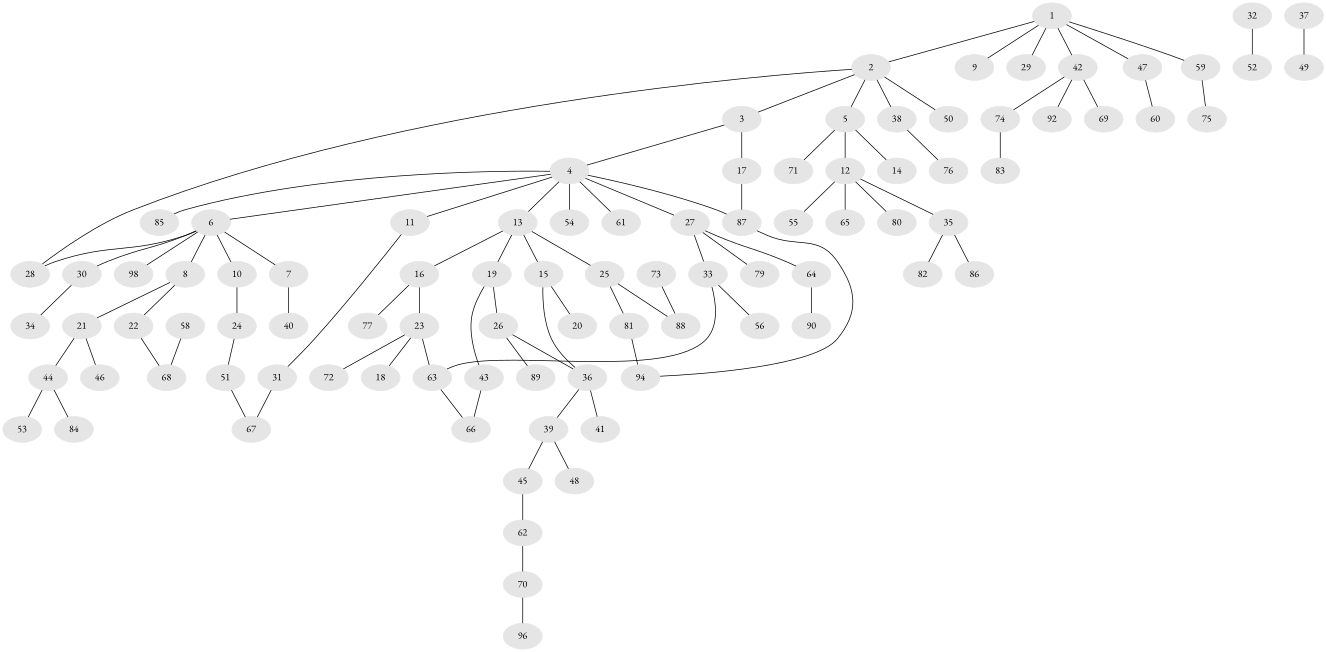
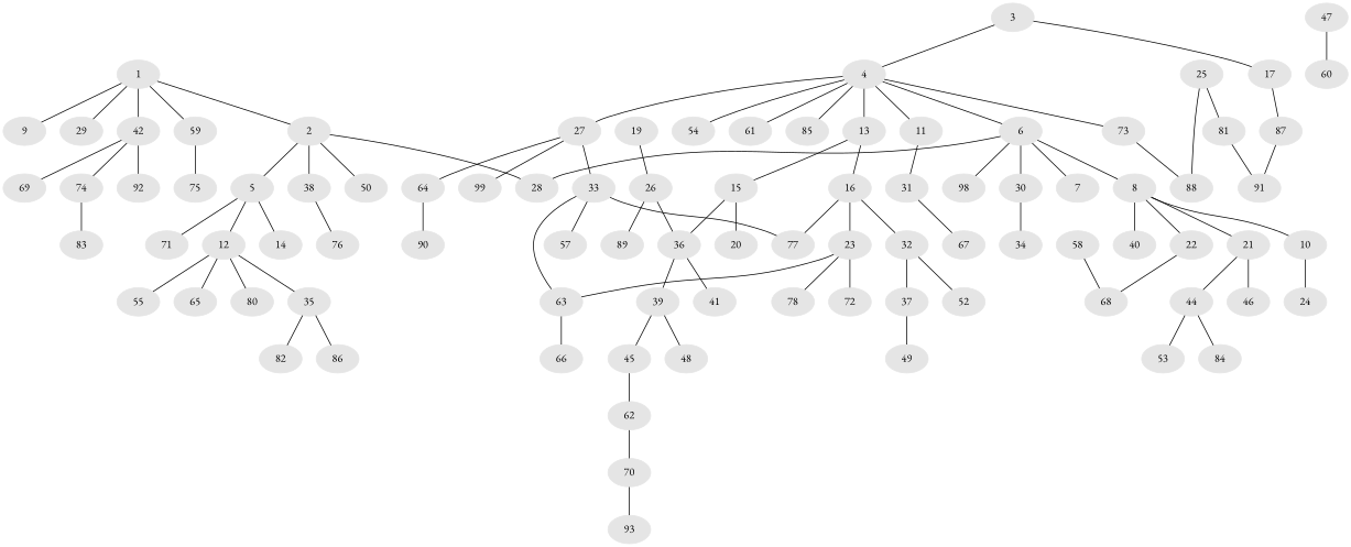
  graph {
    fontname="EB Garamond"
    node [color=gray90 fontname="EB Garamond" style=filled]
    edge [fontname="EB Garamond"]
    1
    2
    9
    29
    42
    47
    59
    3
    5
    28
    38
    50
    69
    74
    92
    60
    75
    4
    17
    12
    14
    71
    76
    6
    11
    13
    27
    54
    61
    85
    87
    7
    8
    10
    n35 [label=98]
    30
    31
    15
    16
    19
    25
    33
    64
-   79
-   91 [label=94]
+   79 [label=99]
+   91
    35
    55
    65
    80
    21
    22
    40
    24
    34
    44
    46
    68
-   51
    67
    82
    86
    20
    36
    23
    32
    77
    26
-   43
    81
    88
    39
    41
    63
    72
-   78 [label=18]
+   78
    37
    52
    89
    66
    53
    84
-   57 [label=56]
+   57
    90
    49
    45
    48
    62
    83
    70
    58
    73
-   93 [label=96]
+   93
    1 -- 2
    1 -- 9
    1 -- 29
    1 -- 42
-   1 -- 47
    1 -- 59
-   2 -- 3
    2 -- 5
    2 -- 28
    2 -- 38
    2 -- 50
    42 -- 69
    42 -- 74
    42 -- 92
    47 -- 60
    59 -- 75
    3 -- 4
    3 -- 17
    5 -- 12
    5 -- 14
    5 -- 71
    38 -- 76
    74 -- 83
    4 -- 6
    4 -- 11
    4 -- 13
    4 -- 27
    4 -- 54
    4 -- 61
    4 -- 85
-   4 -- 87
+   4 -- 73
    17 -- 87
    12 -- 35
    12 -- 55
    12 -- 65
    12 -- 80
    6 -- 28
    6 -- 7
    6 -- 8
-   6 -- 10
+   8 -- 10
    6 -- n35
    6 -- 30
    11 -- 31
    13 -- 15
    13 -- 16
-   13 -- 19
-   13 -- 25
    27 -- 33
    27 -- 64
    27 -- 79
    87 -- 91
    8 -- 21
    8 -- 22
-   7 -- 40
+   8 -- 40
    10 -- 24
    30 -- 34
    31 -- 67
    15 -- 20
    15 -- 36
    16 -- 23
+   16 -- 32
    16 -- 77
    19 -- 26
-   19 -- 43
    25 -- 81
    25 -- 88
+   33 -- 77
    33 -- 63
    33 -- 57
    64 -- 90
    35 -- 82
    35 -- 86
    21 -- 44
    21 -- 46
    22 -- 68
-   24 -- 51
    44 -- 53
    44 -- 84
-   51 -- 67
    36 -- 39
    36 -- 41
    23 -- 63
    23 -- 72
    23 -- 78
+   32 -- 37
    32 -- 52
    26 -- 36
    26 -- 89
-   43 -- 66
    81 -- 91
    39 -- 45
    39 -- 48
    63 -- 66
    37 -- 49
    45 -- 62
    62 -- 70
    70 -- 93
    58 -- 68
    73 -- 88
  }
